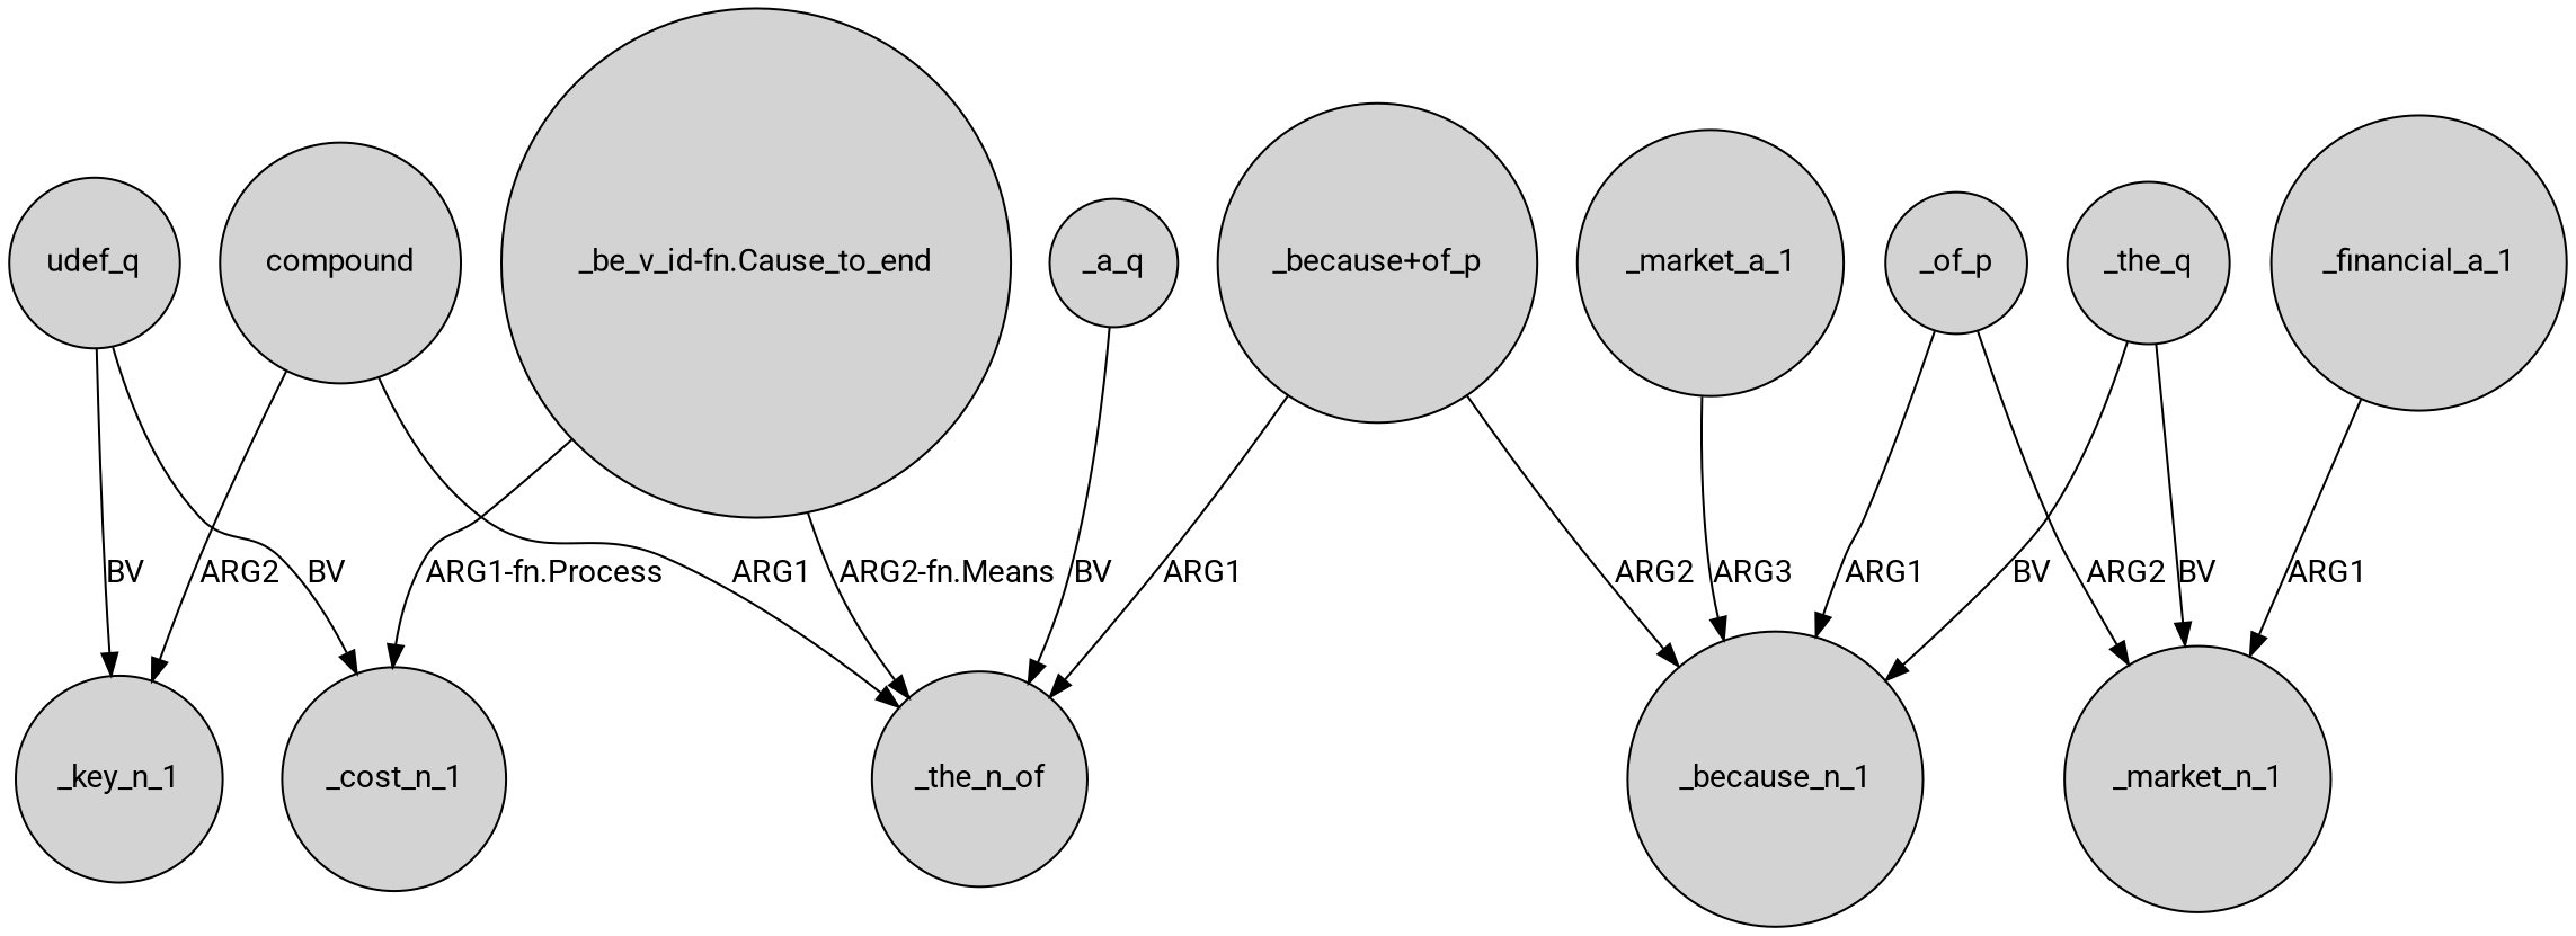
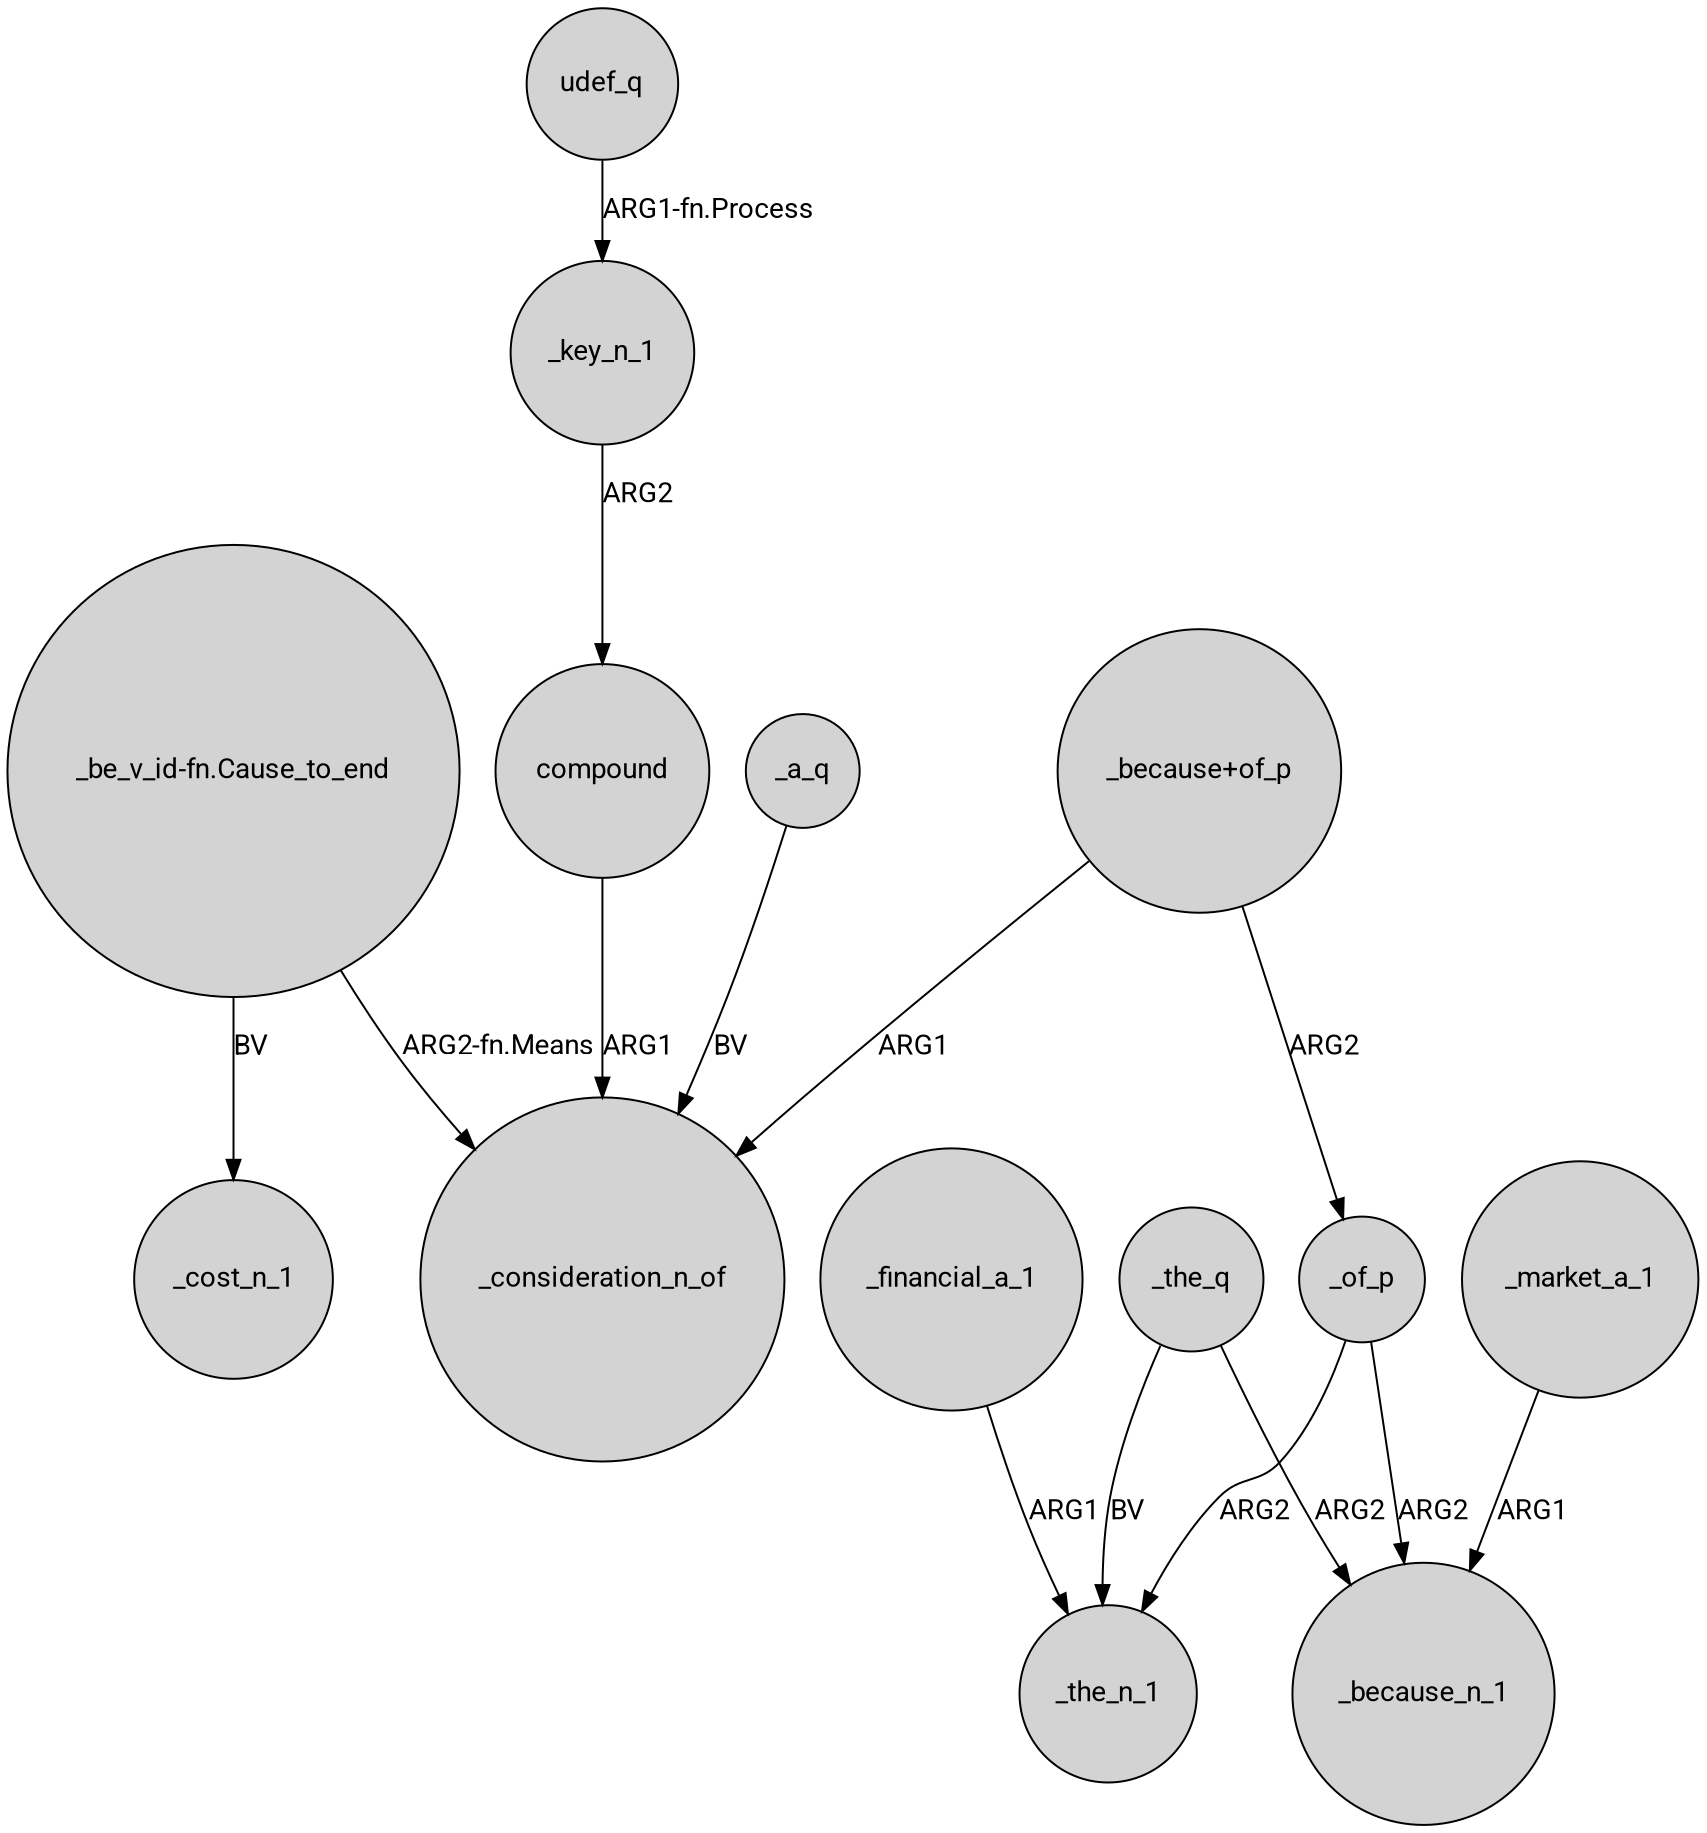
  digraph {
    fontname=Roboto
    node [fontname=Roboto shape=circle style=filled]
    edge [fontname=Roboto]
    udef_q
    _key_n_1
    _cost_n_1
    "_be_v_id-fn.Cause_to_end"
-   _consideration_n_of [label=_the_n_of]
+   _consideration_n_of
    _a_q
    n7 [label=_because_n_1]
    _the_q
-   _market_n_1
+   _market_n_1 [label=_the_n_1]
    _of_p
    "_because+of_p"
    compound
    _financial_a_1
    n14 [label=_market_a_1]
-   udef_q -> _key_n_1 [label=BV]
-   udef_q -> _cost_n_1 [label=BV]
-   "_be_v_id-fn.Cause_to_end" -> _cost_n_1 [label="ARG1-fn.Process"]
+   udef_q -> _key_n_1 [label="ARG1-fn.Process"]
+   "_be_v_id-fn.Cause_to_end" -> _cost_n_1 [label=BV]
    "_be_v_id-fn.Cause_to_end" -> _consideration_n_of [label="ARG2-fn.Means"]
    _a_q -> _consideration_n_of [label=BV]
-   _the_q -> n7 [label=BV]
+   _the_q -> n7 [label=ARG2]
    _the_q -> _market_n_1 [label=BV]
-   _of_p -> n7 [label=ARG1]
+   _of_p -> n7 [label=ARG2]
    _of_p -> _market_n_1 [label=ARG2]
    "_because+of_p" -> _consideration_n_of [label=ARG1]
-   "_because+of_p" -> n7 [label=ARG2]
-   compound -> _key_n_1 [label=ARG2]
+   "_because+of_p" -> _of_p [label=ARG2]
+   _key_n_1 -> compound [label=ARG2]
    compound -> _consideration_n_of [label=ARG1]
    _financial_a_1 -> _market_n_1 [label=ARG1]
-   n14 -> n7 [label=ARG3]
+   n14 -> n7 [label=ARG1]
  }
